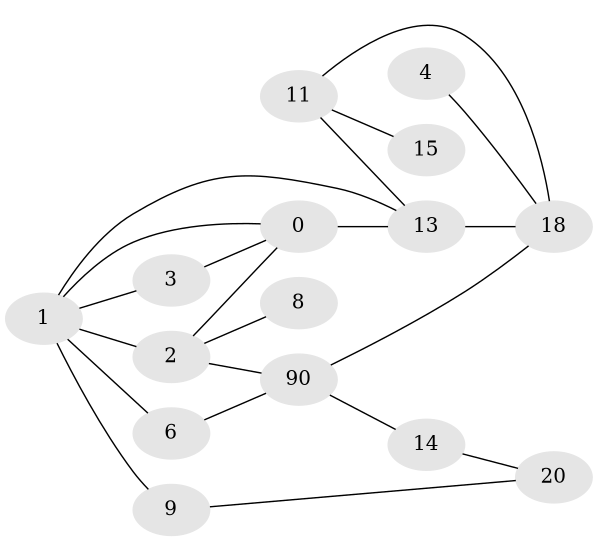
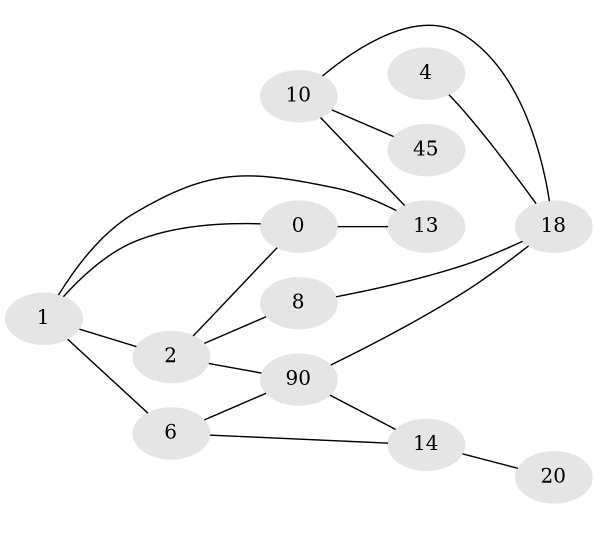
  graph {
    rankdir=LR
    node [color=gray90 style=filled]
    1
    2
-   3 [super="+17"]
    n4 [label=0]
-   9 [super="+17"]
    13
    6
    8
    n9 [label=90]
    20
    18
    14
    4
-   11 [super="+19"]
-   15
+   11 [super="+19" label=10]
+   15 [label=45]
    1 -- 2
-   1 -- 3
    1 -- n4
-   1 -- 9
    1 -- 13
    1 -- 6
    2 -- n4
    2 -- 8
    2 -- n9
-   3 -- n4
    n4 -- 13
-   9 -- 20
-   13 -- 18
+   8 -- 18
    6 -- n9
+   6 -- 14
    n9 -- 18
    n9 -- 14
    14 -- 20
    4 -- 18
    11 -- 13
    11 -- 18
    11 -- 15
  }
